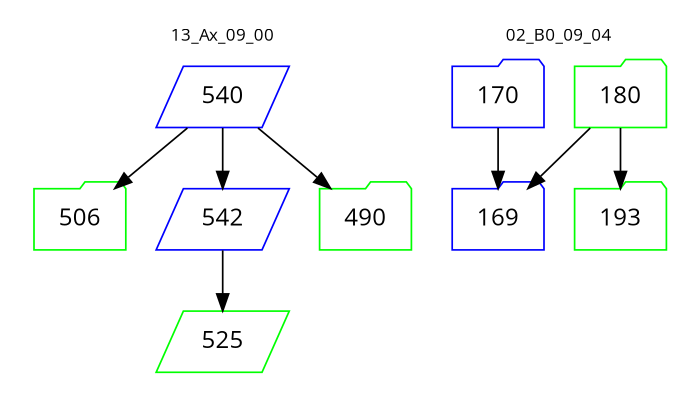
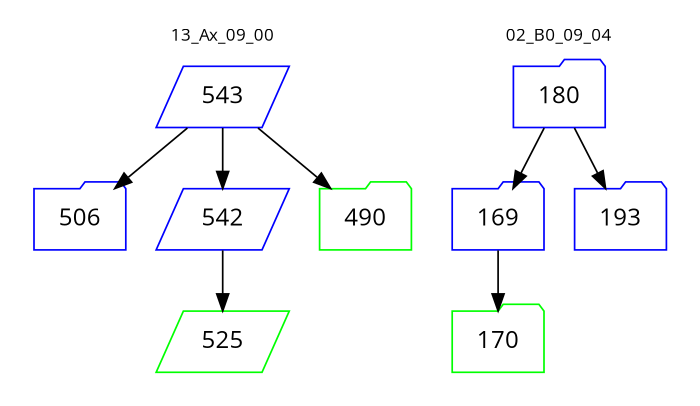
  digraph {
    fontname="Open Sans"
    node [color=blue fontname="Open Sans" shape=folder]
    edge [color=black fontname="Open Sans"]
-   n1 [label=540 shape=parallelogram]
-   n2 [color=green label=506]
+   n1 [label=543 shape=parallelogram]
+   n2 [label=506]
    n3 [label=542 shape=parallelogram]
    n4 [color=green label=490]
    n5 [color=green label=525 shape=parallelogram]
-   n6 [color=green label=180]
+   n6 [label=180]
    n7 [label=169]
-   n8 [color=green label=193]
-   n9 [label=170]
+   n8 [label=193]
+   n9 [color=green label=170]
    subgraph cluster_1 {
      color=white
      fontsize=10
      label="13_Ax_09_00"
      n1
      n2
      n3
      n4
      n5
    }
    subgraph cluster_2 {
      color=white
      fontsize=10
      label="02_B0_09_04"
      n6
      n7
      n8
      n9
    }
    n1 -> n2
    n1 -> n3
    n1 -> n4
    n3 -> n5
    n6 -> n7
    n6 -> n8
-   n9 -> n7
+   n7 -> n9
  }
